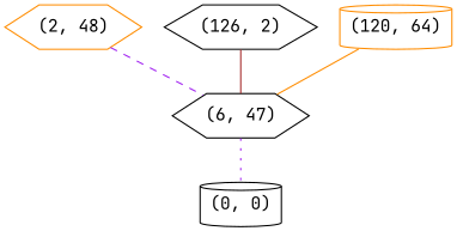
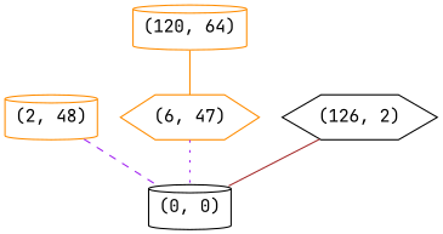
  graph {
    fontname="JetBrains Mono"
    node [color=darkorange fontname="JetBrains Mono" shape=hexagon]
    edge [color=purple fontname="JetBrains Mono" style=solid weight=1]
-   "(2, 48)"
-   "(6, 47)" [color=black]
+   "(2, 48)" [shape=cylinder]
+   "(6, 47)"
    "(0, 0)" [color=black shape=cylinder]
    "(126, 2)" [color=black]
    "(120, 64)" [shape=cylinder]
-   "(2, 48)" -- "(6, 47)" [style=dashed]
+   "(2, 48)" -- "(0, 0)" [style=dashed]
    "(6, 47)" -- "(0, 0)" [style=dotted weight=4]
-   "(126, 2)" -- "(6, 47)" [color=brown]
+   "(126, 2)" -- "(0, 0)" [color=brown]
    "(120, 64)" -- "(6, 47)" [color=darkorange]
  }
